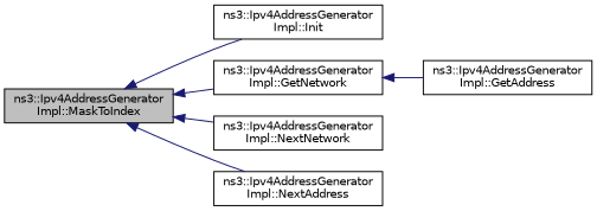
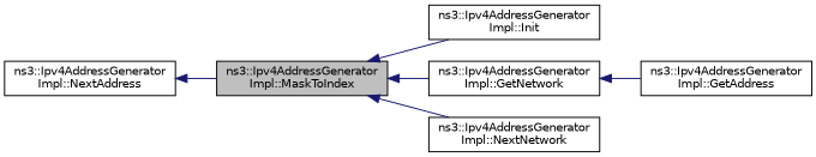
  digraph {
    rankdir=LR
    node [color=black fillcolor=white fontname=Helvetica fontsize=10 shape=record style=filled]
    edge [color=midnightblue dir=back fontname=Helvetica fontsize=10 labelfontname=Helvetica labelfontsize=10 style=solid]
    n1 [fillcolor=grey75 fontcolor=black height=0.2 label="ns3::Ipv4AddressGenerator\lImpl::MaskToIndex" width=0.4]
    n2 [height=0.2 label="ns3::Ipv4AddressGenerator\lImpl::Init" width=0.4]
    n3 [height=0.2 label="ns3::Ipv4AddressGenerator\lImpl::GetNetwork" width=0.4]
    n4 [height=0.2 label="ns3::Ipv4AddressGenerator\lImpl::NextNetwork" width=0.4]
    n5 [height=0.2 label="ns3::Ipv4AddressGenerator\lImpl::NextAddress" width=0.4]
    n6 [height=0.2 label="ns3::Ipv4AddressGenerator\lImpl::GetAddress" width=0.4]
    n1 -> n2
    n1 -> n3
    n1 -> n4
-   n1 -> n5
+   n5 -> n1
    n3 -> n6
  }
